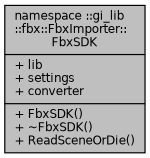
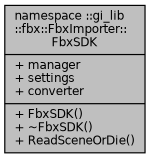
  digraph {
-   n1 [color=black fillcolor=grey75 fontcolor=black fontname=Helvetica fontsize=10 height=0.2 label="{namespace ::gi_lib\l::fbx::FbxImporter::\lFbxSDK\n|+ lib\l+ settings\l+ converter\l|+ FbxSDK()\l+ ~FbxSDK()\l+ ReadSceneOrDie()\l}" shape=record style=filled width=0.4]
+   n1 [color=black fillcolor=grey75 fontcolor=black fontname=Helvetica fontsize=10 height=0.2 label="{namespace ::gi_lib\l::fbx::FbxImporter::\lFbxSDK\n|+ manager\l+ settings\l+ converter\l|+ FbxSDK()\l+ ~FbxSDK()\l+ ReadSceneOrDie()\l}" shape=record style=filled width=0.4]
  }
